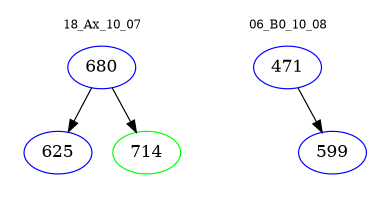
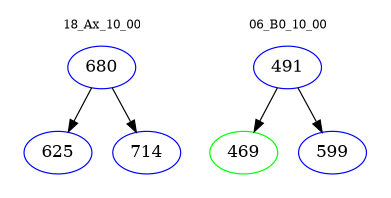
  digraph {
    node [color=blue]
    edge [color=black]
    n1 [label=680]
    n2 [label=625]
-   n3 [color=green label=714]
-   n4 [label=471]
+   n3 [label=714]
+   n4 [label=491]
+   n5 [color=green label=469]
    n6 [label=599]
    subgraph cluster_1 {
      color=white
      fontsize=10
-     label="18_Ax_10_07"
+     label="18_Ax_10_00"
      n1
      n2
      n3
    }
    subgraph cluster_2 {
      color=white
      fontsize=10
-     label="06_B0_10_08"
+     label="06_B0_10_00"
      n4
+     n5
      n6
    }
    n1 -> n2
    n1 -> n3
+   n4 -> n5
    n4 -> n6
  }
